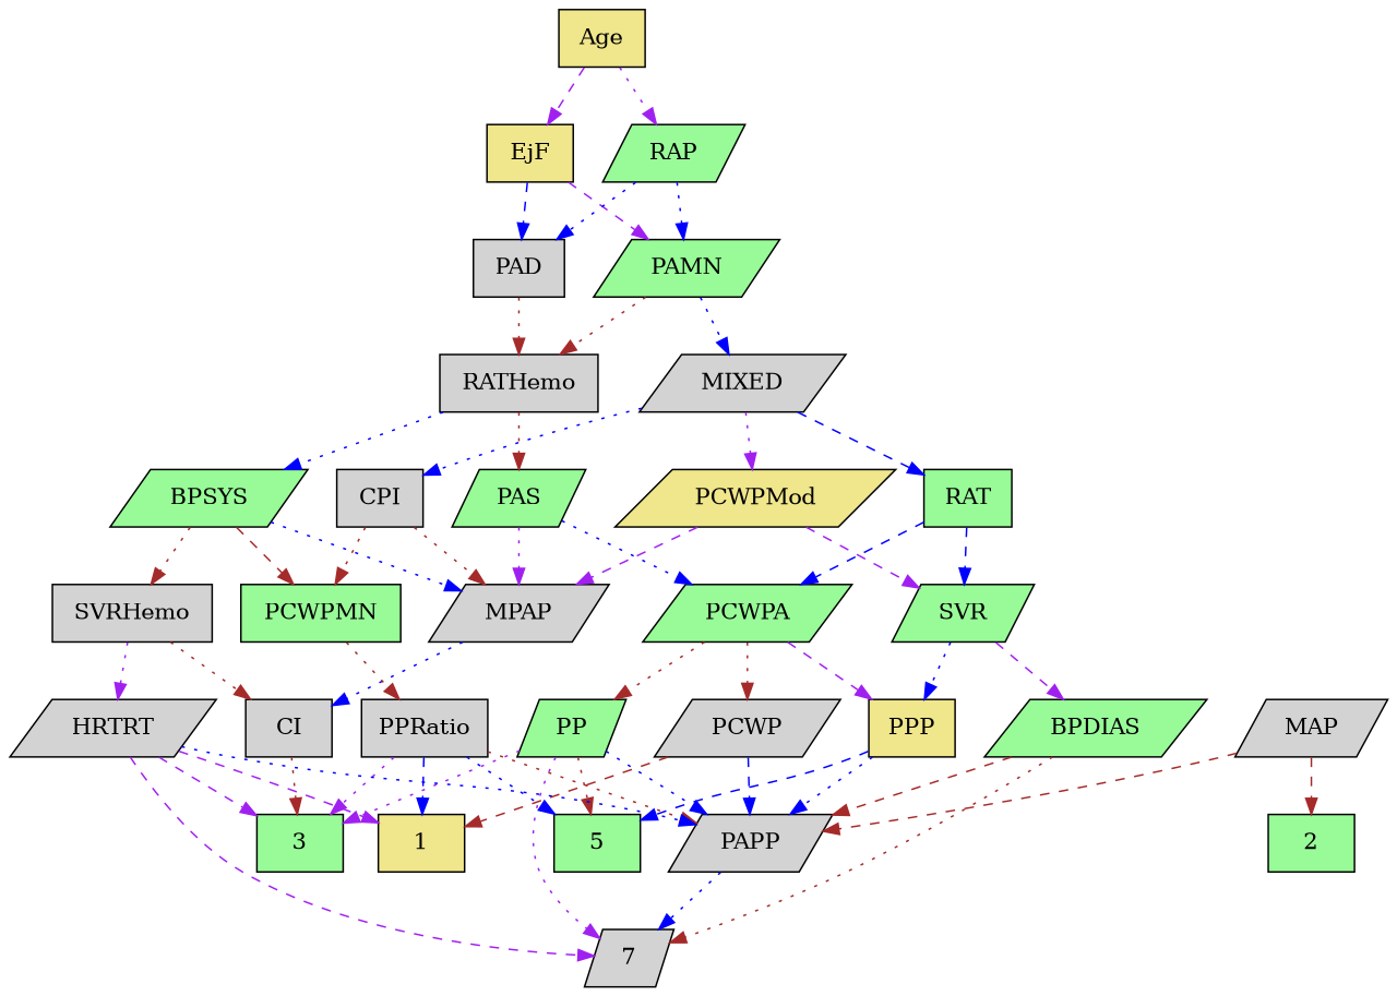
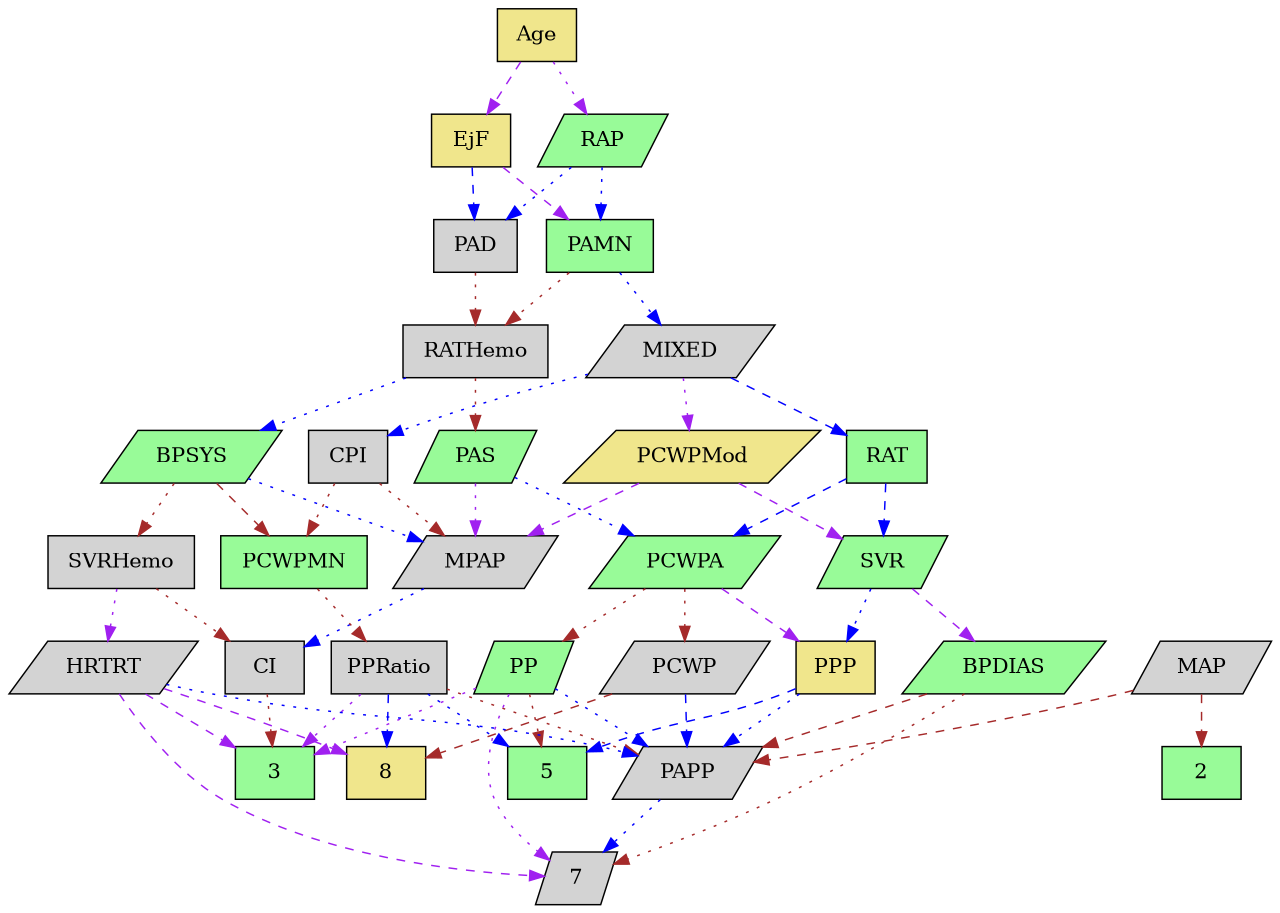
  strict digraph {
    node [fillcolor=palegreen shape=box style=filled]
    edge [color=blue style=dotted]
-   1 [fillcolor=khaki height=0.5 width=0.75]
+   1 [fillcolor=khaki height=0.5 width=0.75 label=8]
    2 [height=0.5 width=0.75]
    3 [height=0.5 width=0.75]
    n4 [fillcolor=lightgrey height=0.5 label=7 shape=parallelogram width=0.75]
    5 [height=0.5 width=0.75]
    Age [fillcolor=khaki height=0.5 width=0.75]
    EjF [fillcolor=khaki height=0.5 width=0.75]
    RAP [height=0.5 shape=parallelogram width=0.77632]
    PAD [fillcolor=lightgrey height=0.5 width=0.79437]
-   PAMN [height=0.5 shape=parallelogram width=1.011]
+   PAMN [height=0.5 width=1.011]
    RATHemo [fillcolor=lightgrey height=0.5 width=1.3721]
    MIXED [fillcolor=lightgrey height=0.5 shape=parallelogram width=1.1193]
    BPSYS [height=0.5 shape=parallelogram width=1.0471]
    PAS [height=0.5 shape=parallelogram width=0.75]
    CPI [fillcolor=lightgrey height=0.5 width=0.75]
    RAT [height=0.5 width=0.75827]
    PCWPMod [fillcolor=khaki height=0.5 shape=parallelogram width=1.4443]
    MPAP [fillcolor=lightgrey height=0.5 shape=parallelogram width=0.97491]
    PCWPMN [height=0.5 width=1.3902]
    PCWPA [height=0.5 shape=parallelogram width=1.1555]
    SVR [height=0.5 shape=parallelogram width=0.77632]
    CI [fillcolor=lightgrey height=0.5 width=0.75]
    PPRatio [fillcolor=lightgrey height=0.5 width=1.1013]
    PPP [fillcolor=khaki height=0.5 width=0.75]
    PP [height=0.5 shape=parallelogram width=0.75]
    PCWP [fillcolor=lightgrey height=0.5 shape=parallelogram width=0.97491]
    BPDIAS [height=0.5 shape=parallelogram width=1.1735]
    MAP [fillcolor=lightgrey height=0.5 shape=parallelogram width=0.84854]
    PAPP [fillcolor=lightgrey height=0.5 shape=parallelogram width=0.88464]
    SVRHemo [fillcolor=lightgrey height=0.5 width=1.3902]
    HRTRT [fillcolor=lightgrey height=0.5 shape=parallelogram width=1.1013]
    Age -> EjF [color=purple style=dashed]
    Age -> RAP [color=purple]
    EjF -> PAD [style=dashed]
    EjF -> PAMN [color=purple style=dashed]
    RAP -> PAD
    RAP -> PAMN
    PAD -> RATHemo [color=brown]
    PAMN -> RATHemo [color=brown]
    PAMN -> MIXED
    RATHemo -> BPSYS
    RATHemo -> PAS [color=brown]
    MIXED -> CPI
    MIXED -> RAT [style=dashed]
    MIXED -> PCWPMod [color=purple]
    BPSYS -> MPAP
    BPSYS -> PCWPMN [color=brown style=dashed]
    BPSYS -> SVRHemo [color=brown]
    PAS -> MPAP [color=purple]
    PAS -> PCWPA
    CPI -> MPAP [color=brown]
    CPI -> PCWPMN [color=brown]
    RAT -> PCWPA [style=dashed]
    RAT -> SVR [style=dashed]
    PCWPMod -> MPAP [color=purple style=dashed]
    PCWPMod -> SVR [color=purple style=dashed]
    MPAP -> CI
    PCWPMN -> PPRatio [color=brown]
    PCWPA -> PPP [color=purple style=dashed]
    PCWPA -> PP [color=brown]
    PCWPA -> PCWP [color=brown]
    SVR -> PPP
    SVR -> BPDIAS [color=purple style=dashed]
    CI -> 3 [color=brown]
    PPRatio -> 1 [style=dashed]
    PPRatio -> 3 [color=purple]
    PPRatio -> 5
    PPRatio -> PAPP [color=brown]
    PPP -> 5 [style=dashed]
    PPP -> PAPP
    PP -> 3 [color=purple]
    PP -> n4 [color=purple]
    PP -> 5 [color=brown]
    PP -> PAPP
    PCWP -> 1 [color=brown style=dashed]
    PCWP -> PAPP [style=dashed]
    BPDIAS -> n4 [color=brown]
    BPDIAS -> PAPP [color=brown style=dashed]
    MAP -> 2 [color=brown style=dashed]
    MAP -> PAPP [color=brown style=dashed]
    PAPP -> n4
    SVRHemo -> CI [color=brown]
    SVRHemo -> HRTRT [color=purple]
    HRTRT -> 1 [color=purple style=dashed]
    HRTRT -> 3 [color=purple style=dashed]
    HRTRT -> n4 [color=purple style=dashed]
    HRTRT -> PAPP
  }
